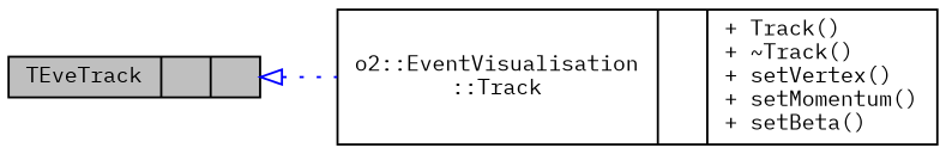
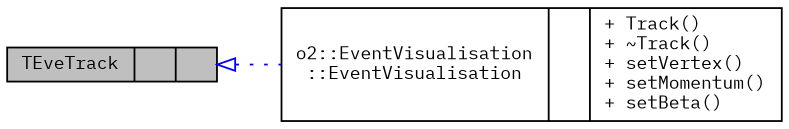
  digraph {
    rankdir=LR
    fontname="IBM Plex Mono"
    node [color=black fontname="IBM Plex Mono" fontsize=10 shape=record]
    n1 [fillcolor=grey75 fontcolor=black height=0.2 label="{TEveTrack\n||}" style=filled width=0.4]
-   n2 [height=0.2 label="{o2::EventVisualisation\l::Track\n||+ Track()\l+ ~Track()\l+ setVertex()\l+ setMomentum()\l+ setBeta()\l}" width=0.4]
+   n2 [height=0.2 label="{o2::EventVisualisation\l::EventVisualisation\n||+ Track()\l+ ~Track()\l+ setVertex()\l+ setMomentum()\l+ setBeta()\l}" width=0.4]
    n1 -> n2 [arrowtail=onormal color=blue dir=back fontname="IBM Plex Mono" fontsize=10 labelfontname=Helvetica labelfontsize=10 style=dotted]
  }
